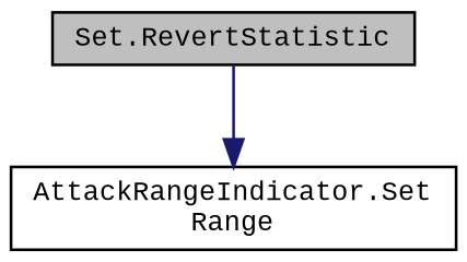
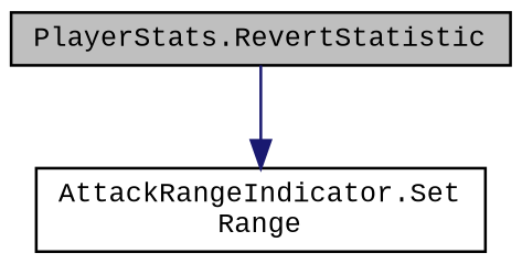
  digraph {
    rankdir=TB
    fontname="Liberation Mono"
    node [color=black fontname="Liberation Mono" fontsize=10 shape=record style=filled]
-   n1 [fillcolor=grey75 fontcolor=black height=0.2 label="Set.RevertStatistic" width=0.4]
+   n1 [fillcolor=grey75 fontcolor=black height=0.2 label="PlayerStats.RevertStatistic" width=0.4]
    n2 [fillcolor=white height=0.2 label="AttackRangeIndicator.Set\lRange" width=0.4]
    n1 -> n2 [color=midnightblue fontname="Liberation Mono" fontsize=10 labelfontname=Helvetica labelfontsize=10 style=solid]
  }
